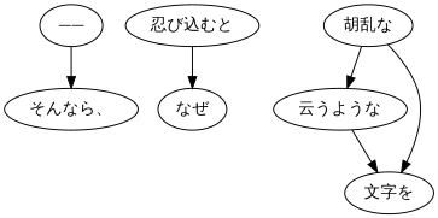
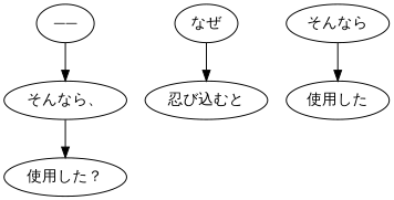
  digraph {
    fontname="Comic Neue"
    node [fontname="Comic Neue"]
    edge [fontname="Comic Neue"]
    n1 [label="——"]
    n2 [label="そんなら、"]
+   n3 [label="使用した？"]
    n4 [label="なぜ"]
    n5 [label="忍び込むと"]
-   n6 [label="云うような"]
-   n7 [label="文字を"]
-   n8 [label="胡乱な"]
+   n6 [label="使用した"]
+   n8 [label="そんなら"]
    n1 -> n2
-   n5 -> n4
-   n6 -> n7
+   n2 -> n3
+   n4 -> n5
    n8 -> n6
-   n8 -> n7
  }
